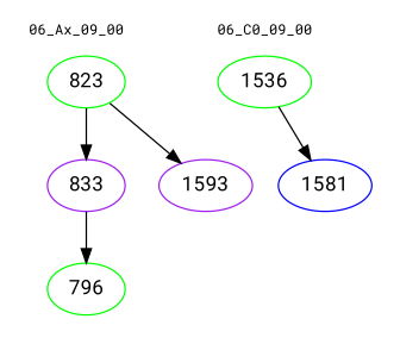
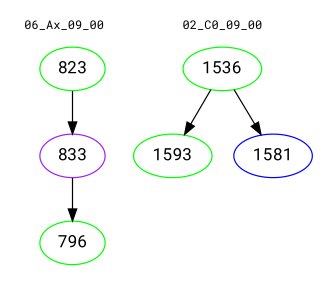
  digraph {
    fontname="Roboto Mono"
    node [color=green fontname="Roboto Mono"]
    edge [color=black fontname="Roboto Mono"]
    n1 [label=823]
    n2 [color=purple label=833]
    n3 [label=796]
    n4 [label=1536]
-   n5 [color=purple label=1593]
+   n5 [label=1593]
    n6 [color=blue label=1581]
    subgraph cluster_1 {
      color=white
      fontsize=10
      label="06_Ax_09_00"
      n1
      n2
      n3
    }
    subgraph cluster_2 {
      color=white
      fontsize=10
-     label="06_C0_09_00"
+     label="02_C0_09_00"
      n4
      n5
      n6
    }
    n1 -> n2
    n2 -> n3
-   n1 -> n5
+   n4 -> n5
    n4 -> n6
  }
